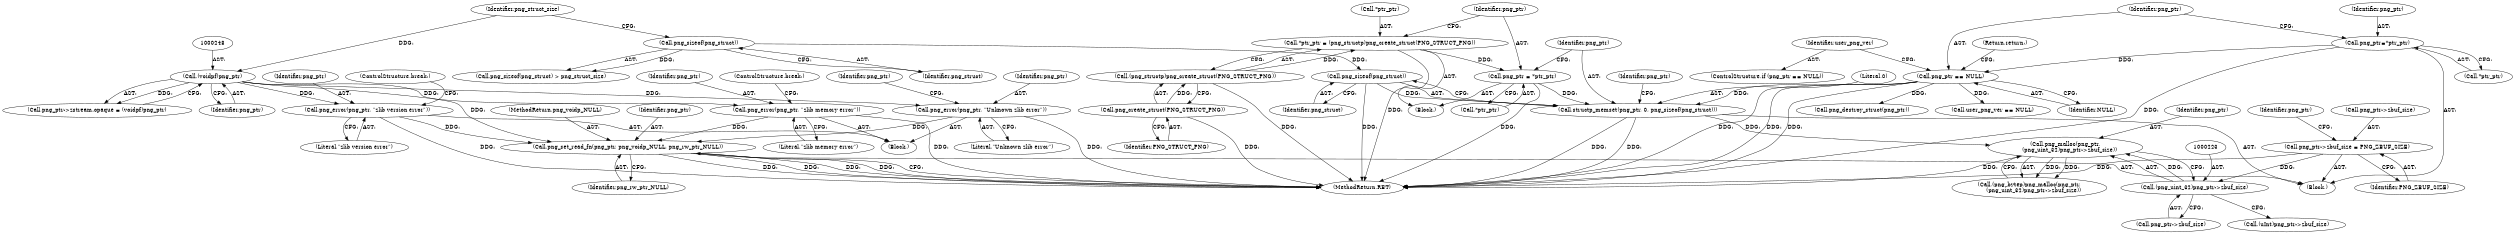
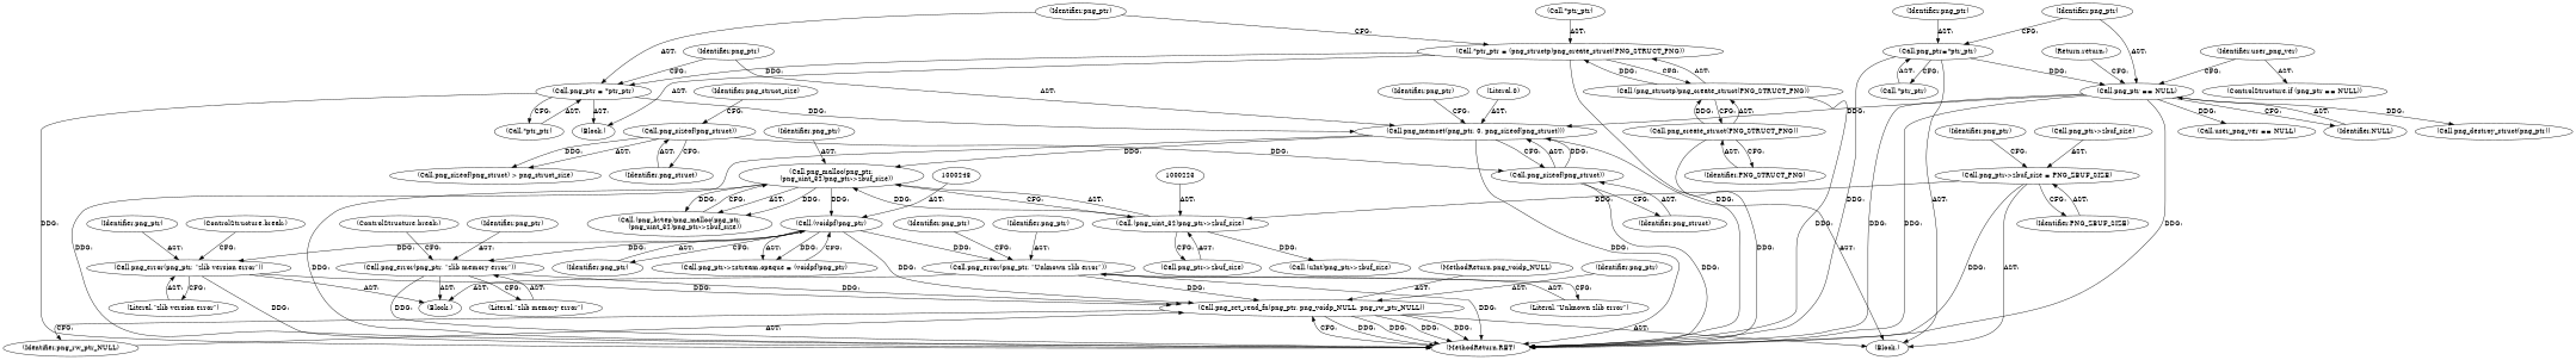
  digraph {
    n1 [label="(Call,png_set_read_fn(png_ptr, png_voidp_NULL, png_rw_ptr_NULL))"]
    n2 [label="(MethodReturn,RET)"]
    n3 [label="(Identifier,png_rw_ptr_NULL)"]
    n4 [label="(Block,)"]
    n5 [label="(Call,png_error(png_ptr, \"zlib version error\"))"]
    n6 [label="(Block,)"]
    n7 [label="(Literal,\"zlib version error\")"]
    n8 [label="(Call,(voidpf)png_ptr)"]
    n9 [label="(Call,png_error(png_ptr, \"zlib memory error\"))"]
    n10 [label="(Call,png_error(png_ptr, \"Unknown zlib error\"))"]
    n11 [label="(Identifier,png_ptr)"]
    n12 [label="(Call,png_ptr->zstream.opaque = (voidpf)png_ptr)"]
    n13 [label="(Literal,\"zlib memory error\")"]
    n14 [label="(Literal,\"Unknown zlib error\")"]
    n15 [label="(Call,png_malloc(png_ptr,\n     (png_uint_32)png_ptr->zbuf_size))"]
    n16 [label="(Call,(png_uint_32)png_ptr->zbuf_size)"]
    n17 [label="(Call,(png_bytep)png_malloc(png_ptr,\n     (png_uint_32)png_ptr->zbuf_size))"]
    n18 [label="(Call,png_ptr->zbuf_size)"]
    n19 [label="(Call,(uInt)png_ptr->zbuf_size)"]
-   n20 [label="(Call,structp_memset(png_ptr, 0, png_sizeof(png_struct)))"]
+   n20 [label="(Call,png_memset(png_ptr, 0, png_sizeof(png_struct)))"]
    n21 [label="(Call,png_sizeof(png_struct))"]
    n22 [label="(Identifier,png_struct)"]
    n23 [label="(Call,png_ptr = *ptr_ptr)"]
    n24 [label="(Call,*ptr_ptr)"]
    n25 [label="(Block,)"]
    n26 [label="(Call,*ptr_ptr = (png_structp)png_create_struct(PNG_STRUCT_PNG))"]
    n27 [label="(Call,(png_structp)png_create_struct(PNG_STRUCT_PNG))"]
    n28 [label="(Call,png_create_struct(PNG_STRUCT_PNG))"]
    n29 [label="(Identifier,PNG_STRUCT_PNG)"]
    n30 [label="(Call,png_ptr == NULL)"]
    n31 [label="(Call,user_png_ver == NULL)"]
    n32 [label="(Identifier,NULL)"]
    n33 [label="(Call,png_destroy_struct(png_ptr))"]
    n34 [label="(ControlStructure,if (png_ptr == NULL))"]
    n35 [label="(Call,png_ptr=*ptr_ptr)"]
    n36 [label="(Call,*ptr_ptr)"]
    n37 [label="(Call,png_sizeof(png_struct))"]
    n38 [label="(Identifier,png_struct)"]
    n39 [label="(Call,png_sizeof(png_struct) > png_struct_size)"]
    n40 [label="(Call,png_ptr->zbuf_size = PNG_ZBUF_SIZE)"]
    n41 [label="(Identifier,PNG_ZBUF_SIZE)"]
    n42 [label="(Identifier,png_ptr)"]
    n43 [label="(Identifier,png_ptr)"]
    n44 [label="(Return,return;)"]
    n45 [label="(Identifier,png_ptr)"]
    n46 [label="(Identifier,png_ptr)"]
    n47 [label="(Identifier,png_ptr)"]
    n48 [label="(Identifier,png_ptr)"]
    n49 [label="(MethodReturn,png_voidp_NULL)"]
    n50 [label="(Identifier,png_ptr)"]
    n51 [label="(Literal,0)"]
    n52 [label="(Identifier,png_ptr)"]
    n53 [label="(Identifier,png_struct_size)"]
    n54 [label="(Call,png_ptr->zbuf_size)"]
    n55 [label="(Call,*ptr_ptr)"]
    n56 [label="(Identifier,png_ptr)"]
    n57 [label="(ControlStructure,break;)"]
    n58 [label="(Identifier,png_ptr)"]
    n59 [label="(Identifier,png_ptr)"]
    n60 [label="(ControlStructure,break;)"]
    n61 [label="(Identifier,png_ptr)"]
    n62 [label="(Identifier,user_png_ver)"]
    1000248
    1000223
    n1 -> n2 [label="DDG: "]
    n1 -> n2 [label="DDG: "]
    n1 -> n2 [label="DDG: "]
    n1 -> n2 [label="DDG: "]
    n1 -> n3 [label="CFG: "]
    n1 -> n4 [label="AST: "]
    n2 -> n1 [label="CFG: "]
    n3 -> n1 [label="AST: "]
    n5 -> n1 [label="DDG: "]
    n5 -> n2 [label="DDG: "]
    n5 -> n6 [label="AST: "]
    n5 -> n7 [label="CFG: "]
    n7 -> n5 [label="AST: "]
    n8 -> n1 [label="DDG: "]
    n8 -> n5 [label="DDG: "]
    n8 -> n9 [label="DDG: "]
    n8 -> n10 [label="DDG: "]
    n8 -> n11 [label="CFG: "]
    n8 -> n12 [label="AST: "]
    n8 -> n12 [label="DDG: "]
    n9 -> n1 [label="DDG: "]
    n9 -> n2 [label="DDG: "]
    n9 -> n6 [label="AST: "]
    n9 -> n13 [label="CFG: "]
    n10 -> n1 [label="DDG: "]
    n10 -> n2 [label="DDG: "]
    n10 -> n6 [label="AST: "]
    n10 -> n14 [label="CFG: "]
    n11 -> n8 [label="AST: "]
    n12 -> n8 [label="CFG: "]
    n13 -> n9 [label="AST: "]
    n14 -> n10 [label="AST: "]
    n15 -> n2 [label="DDG: "]
-   n53 -> n8 [label="DDG: "]
+   n15 -> n8 [label="DDG: "]
    n15 -> n16 [label="CFG: "]
    n15 -> n17 [label="AST: "]
    n15 -> n17 [label="DDG: "]
    n15 -> n17 [label="DDG: "]
    n16 -> n15 [label="AST: "]
    n16 -> n15 [label="DDG: "]
    n16 -> n18 [label="CFG: "]
-   n16 -> n19 [label="CFG: "]
+   n16 -> n19 [label="DDG: "]
    n17 -> n15 [label="CFG: "]
    n18 -> n16 [label="AST: "]
    n20 -> n2 [label="DDG: "]
    n20 -> n2 [label="DDG: "]
    n20 -> n4 [label="AST: "]
    n20 -> n15 [label="DDG: "]
    n20 -> n21 [label="CFG: "]
    n21 -> n2 [label="DDG: "]
    n21 -> n20 [label="AST: "]
    n21 -> n20 [label="DDG: "]
    n21 -> n22 [label="CFG: "]
    n22 -> n21 [label="AST: "]
    n23 -> n2 [label="DDG: "]
    n23 -> n20 [label="DDG: "]
    n23 -> n24 [label="CFG: "]
    n23 -> n25 [label="AST: "]
    n24 -> n23 [label="AST: "]
    n26 -> n2 [label="DDG: "]
    n26 -> n23 [label="DDG: "]
    n26 -> n25 [label="AST: "]
    n26 -> n27 [label="CFG: "]
    n27 -> n2 [label="DDG: "]
    n27 -> n26 [label="AST: "]
    n27 -> n26 [label="DDG: "]
    n27 -> n28 [label="CFG: "]
    n28 -> n2 [label="DDG: "]
    n28 -> n27 [label="AST: "]
    n28 -> n27 [label="DDG: "]
    n28 -> n29 [label="CFG: "]
    n29 -> n28 [label="AST: "]
    n30 -> n2 [label="DDG: "]
    n30 -> n2 [label="DDG: "]
    n30 -> n2 [label="DDG: "]
    n30 -> n20 [label="DDG: "]
    n30 -> n31 [label="DDG: "]
    n30 -> n32 [label="CFG: "]
    n30 -> n33 [label="DDG: "]
    n32 -> n30 [label="AST: "]
    n35 -> n2 [label="DDG: "]
    n35 -> n4 [label="AST: "]
    n35 -> n30 [label="DDG: "]
    n35 -> n36 [label="CFG: "]
    n36 -> n35 [label="AST: "]
    n37 -> n21 [label="DDG: "]
    n37 -> n38 [label="CFG: "]
    n37 -> n39 [label="AST: "]
    n37 -> n39 [label="DDG: "]
    n38 -> n37 [label="AST: "]
    n40 -> n2 [label="DDG: "]
    n40 -> n4 [label="AST: "]
    n40 -> n16 [label="DDG: "]
    n40 -> n41 [label="CFG: "]
    n41 -> n40 [label="AST: "]
    n42 -> n40 [label="CFG: "]
    n43 -> n20 [label="AST: "]
    n43 -> n23 [label="CFG: "]
    n44 -> n30 [label="CFG: "]
    n45 -> n30 [label="AST: "]
    n45 -> n35 [label="CFG: "]
    n46 -> n9 [label="AST: "]
    n47 -> n20 [label="CFG: "]
    n48 -> n35 [label="AST: "]
    n49 -> n1 [label="AST: "]
    n50 -> n10 [label="AST: "]
    n51 -> n20 [label="AST: "]
    n52 -> n15 [label="AST: "]
    n53 -> n37 [label="CFG: "]
    n54 -> n40 [label="AST: "]
    n55 -> n26 [label="AST: "]
    n56 -> n5 [label="AST: "]
    n57 -> n5 [label="CFG: "]
    n58 -> n10 [label="CFG: "]
    n59 -> n23 [label="AST: "]
    n59 -> n26 [label="CFG: "]
    n60 -> n9 [label="CFG: "]
    n61 -> n1 [label="AST: "]
    n62 -> n30 [label="CFG: "]
    n62 -> n34 [label="AST: "]
    1000248 -> n8 [label="AST: "]
    1000223 -> n16 [label="AST: "]
  }
